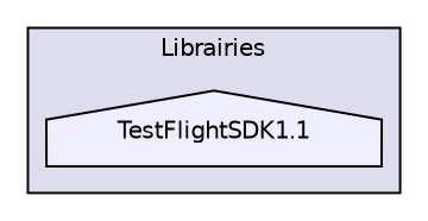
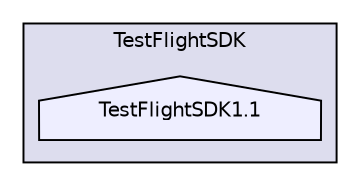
  digraph {
    compound=true
    n1 [fillcolor="#eeeeff" fontname=Helvetica fontsize=10 label="TestFlightSDK1.1" pencolor=black shape=house style=filled]
    subgraph cluster_1 {
      bgcolor="#ddddee"
      fontname=Helvetica
      fontsize=10
-     label=Librairies
+     label=TestFlightSDK
      pencolor=black
      n1
    }
  }
